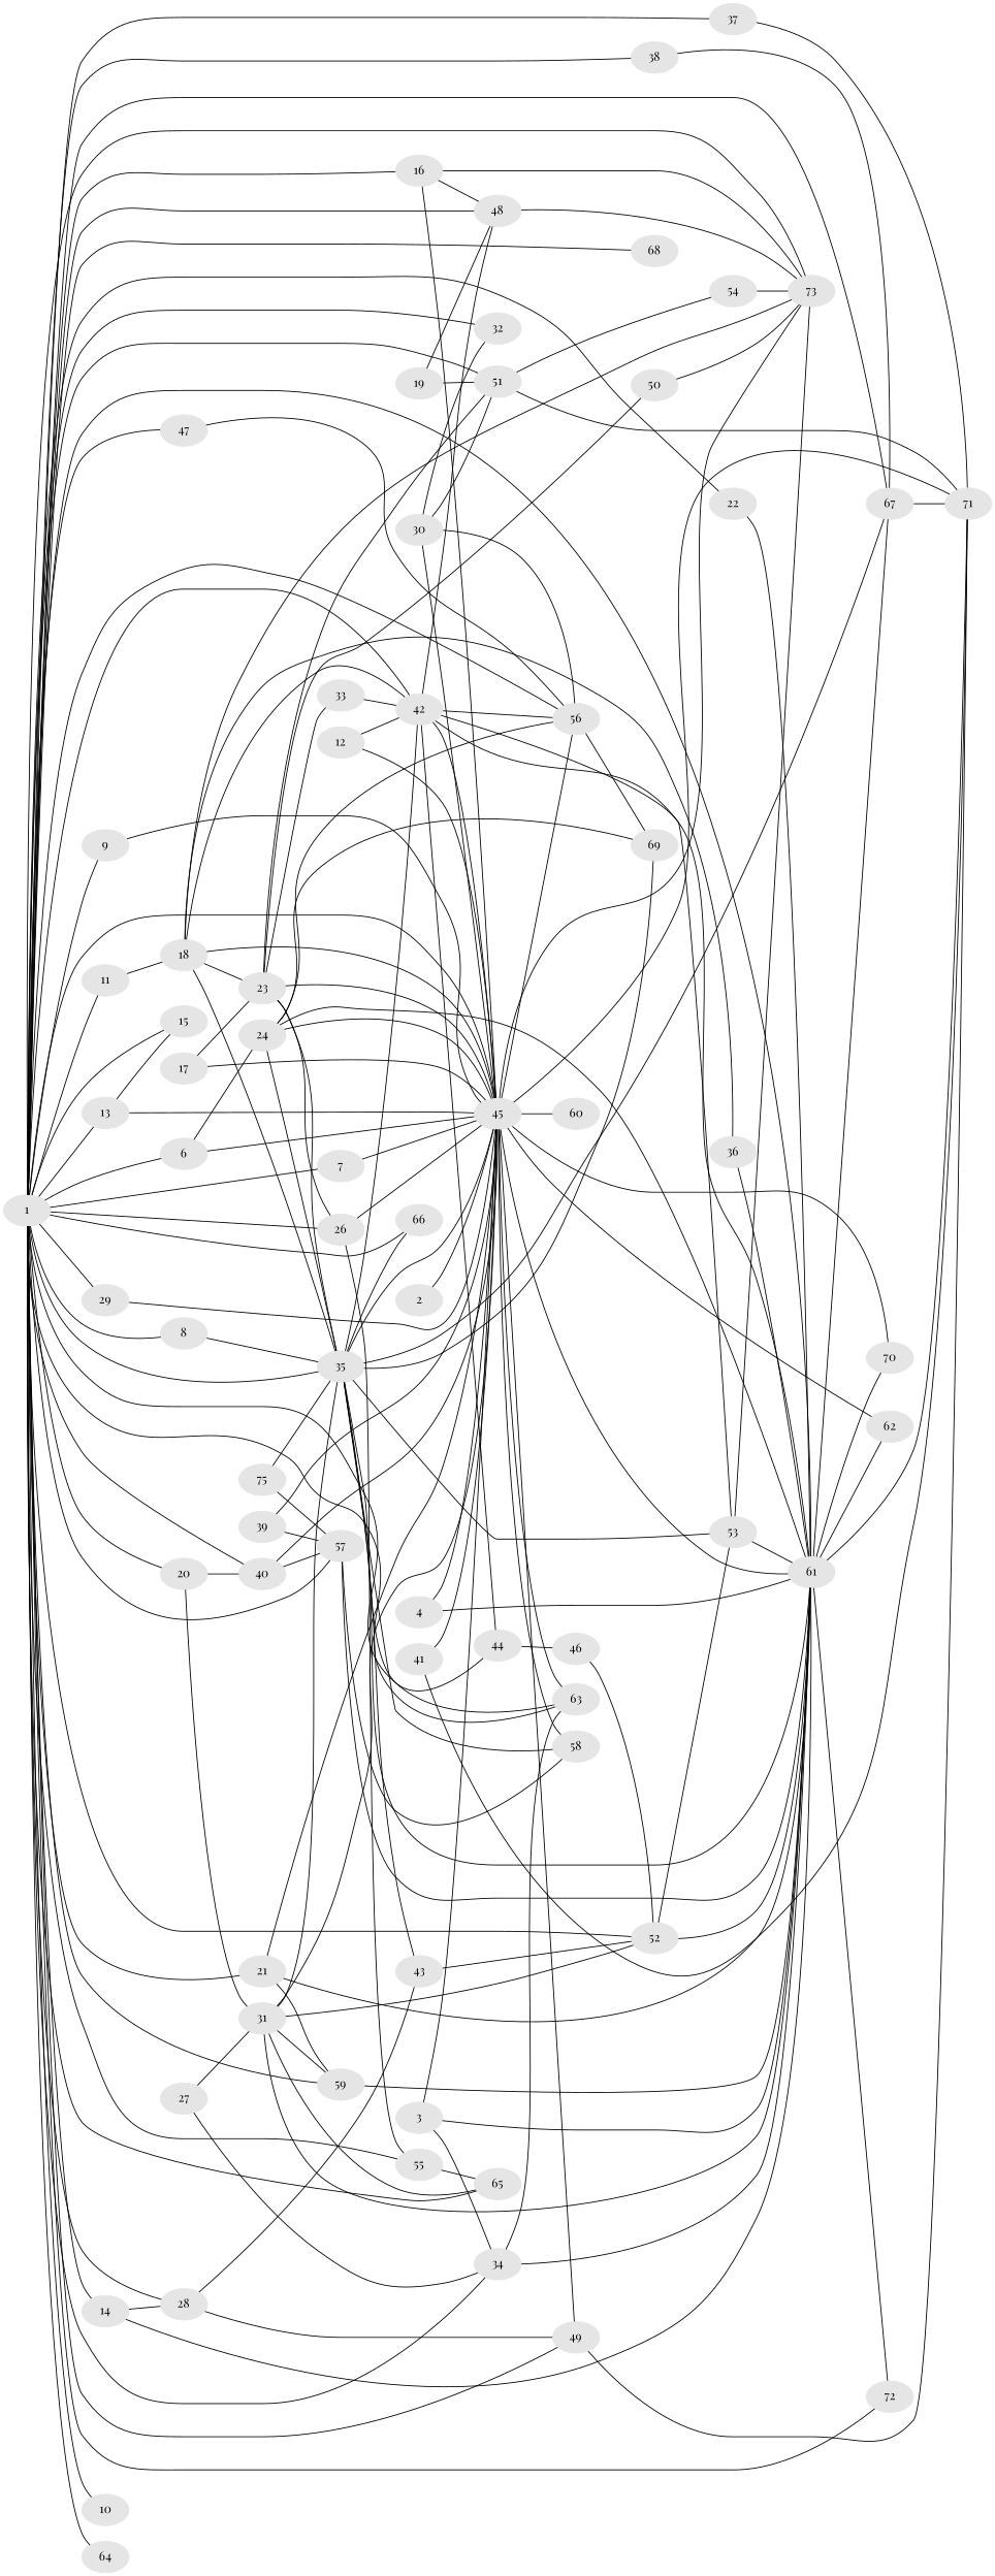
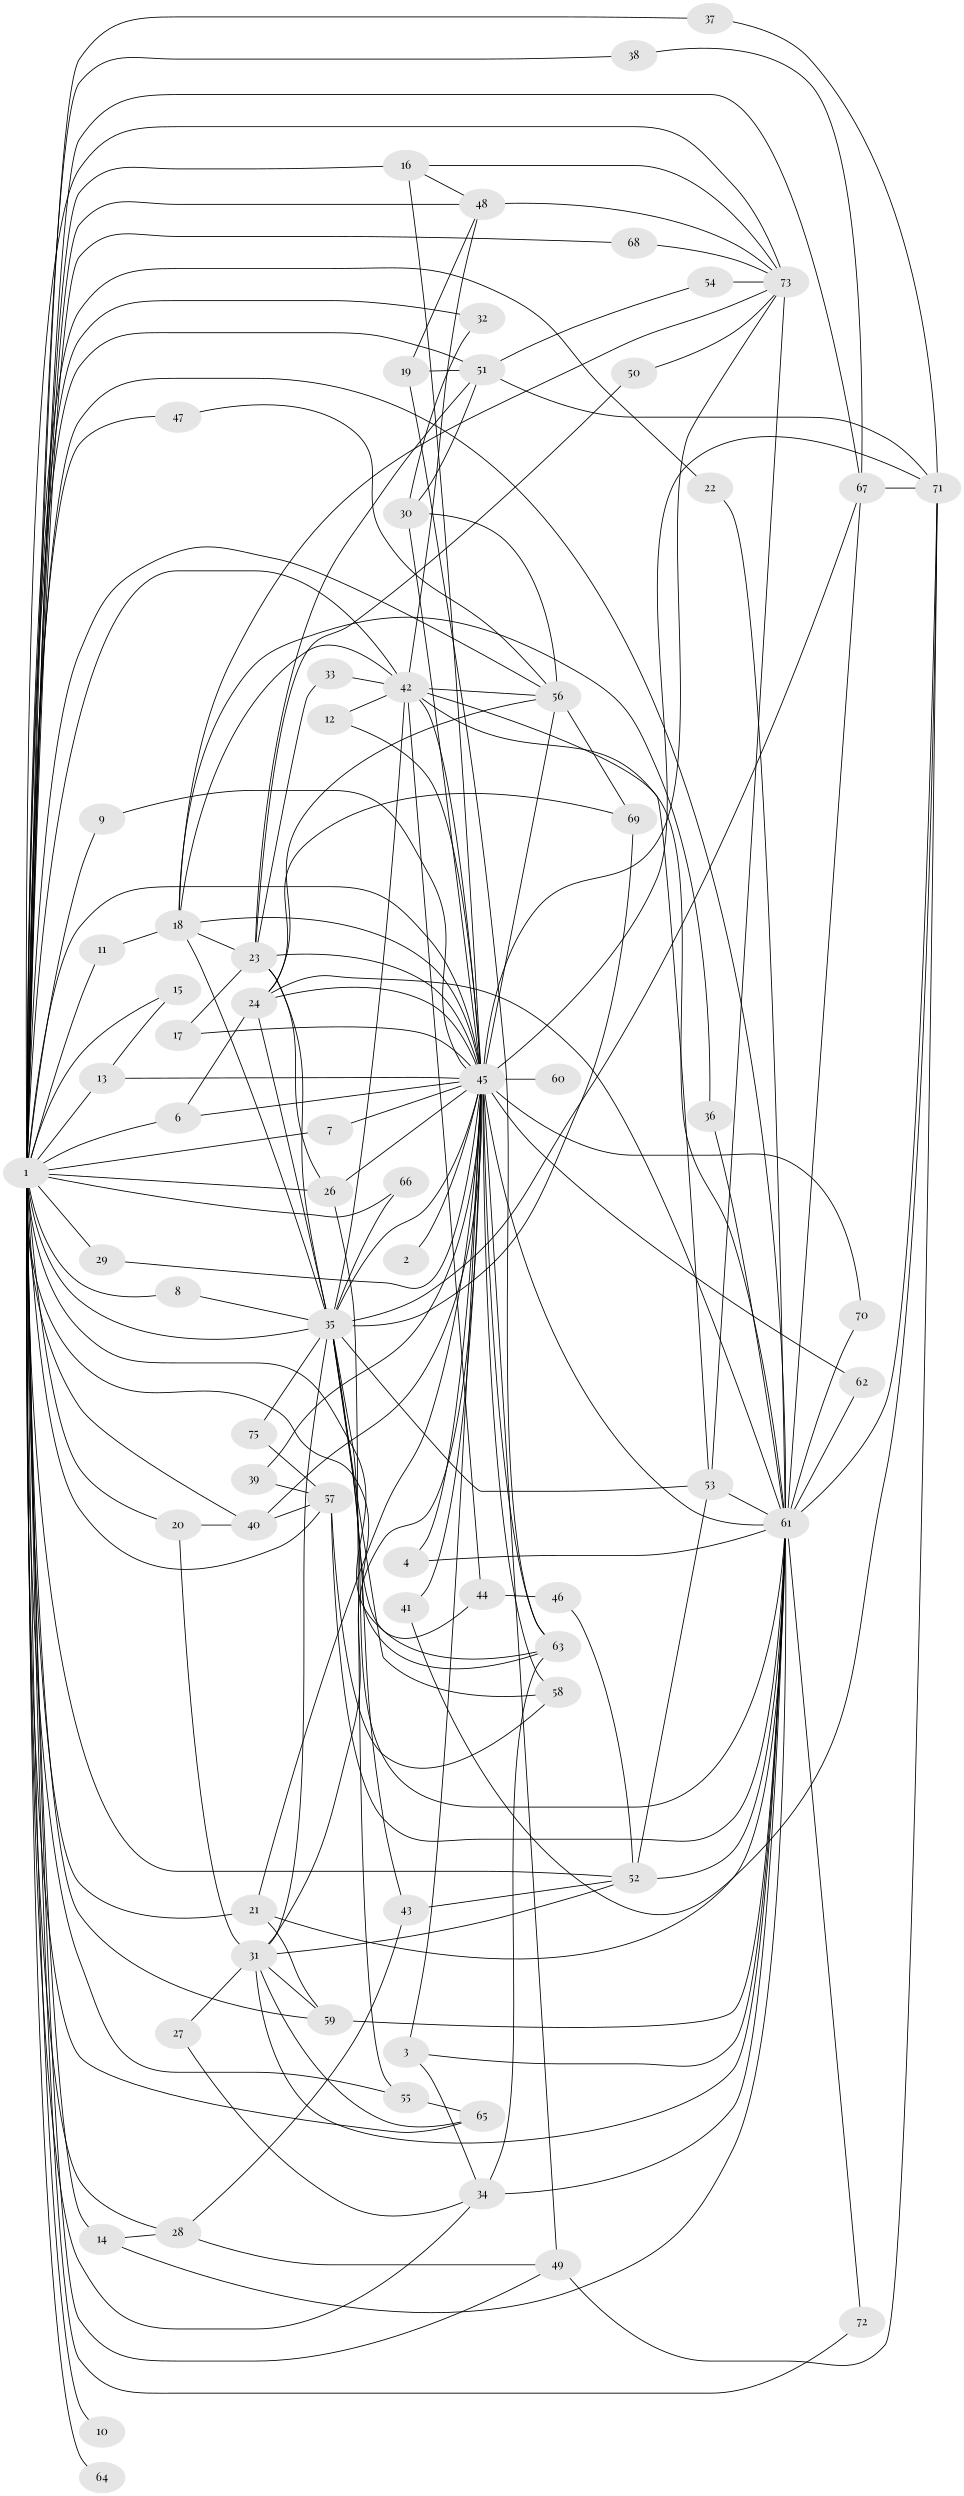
  graph {
    fontname="Playfair Display"
    rankdir=LR
    node [color=gray90 fontname="Playfair Display" style=filled]
    edge [fontname="Playfair Display" weight=1.0]
    1
    6
    7
    8
    9
    10
    11
    13
    14
    15
    16
    20
    21
    22
    26
    28
    29
    32
    34
    35
    37
    38
    40
    42
    44
    45
    47
    48
    49
    51
    52
    55
    56
    57
    59
    61
    63
    64
    65
    66
    67
    68
    72
    73
    24
    18
    31
    43
    33
    69
    53
    58
    71
    46
    60
    62
    70
    54
    2
    3
    4
    23
    36
    12
    17
    50
    19
    n68 [label=75]
    27
    30
    39
    41
    1 -- 6
    1 -- 7
    1 -- 8
    1 -- 9
    1 -- 10 [weight=2.0]
    1 -- 11
    1 -- 13 [weight=2.0]
    1 -- 14
    1 -- 15
    1 -- 16
    1 -- 20
    1 -- 21
    1 -- 22
    1 -- 26
    1 -- 28 [weight=2.0]
    1 -- 29
    1 -- 32
    1 -- 34
    1 -- 35 [weight=9.0]
    1 -- 37
    1 -- 38
    1 -- 40 [weight=2.0]
    1 -- 42 [weight=4.0]
    1 -- 44
    1 -- 45 [weight=8.0]
    1 -- 47
    1 -- 48
    1 -- 49
    1 -- 51 [weight=3.0]
    1 -- 52 [weight=2.0]
    1 -- 55 [weight=2.0]
    1 -- 56
    1 -- 57
    1 -- 59 [weight=2.0]
    1 -- 61 [weight=4.0]
    1 -- 63
    1 -- 64 [weight=2.0]
    1 -- 65
    1 -- 66
    1 -- 67 [weight=2.0]
    1 -- 68
    1 -- 72 [weight=2.0]
    1 -- 73
    6 -- 45
    6 -- 24
    7 -- 45
    8 -- 35
    9 -- 45
    11 -- 18
    13 -- 15
    13 -- 45
    14 -- 28
    14 -- 61
    16 -- 45 [weight=2.0]
    16 -- 48
    16 -- 73
    20 -- 40
    20 -- 31
    21 -- 45
    21 -- 59
    21 -- 61
    22 -- 61
    26 -- 45
    26 -- 55
    28 -- 49
    28 -- 43
    29 -- 45
    34 -- 61
    34 -- 63
    35 -- 42 [weight=2.0]
    35 -- 45 [weight=4.0]
    35 -- 61 [weight=3.0]
    35 -- 63 [weight=2.0]
    35 -- 66
    35 -- 67
    35 -- 43
    35 -- 69
    35 -- 53
    35 -- 58
    37 -- 71
    38 -- 67
    40 -- 45 [weight=2.0]
    40 -- 57
    42 -- 44 [weight=3.0]
    42 -- 45 [weight=2.0]
    42 -- 48
    42 -- 56
    42 -- 61
    42 -- 53
    44 -- 46
    45 -- 49 [weight=2.0]
    45 -- 56 [weight=2.0]
    45 -- 61 [weight=2.0]
    45 -- 63
    45 -- 73
    45 -- 58 [weight=3.0]
    45 -- 71
    45 -- 60
    45 -- 62
    45 -- 70
    47 -- 56
    48 -- 73
    49 -- 71
    51 -- 71
    51 -- 54
    52 -- 61
    52 -- 53
    55 -- 65
    56 -- 69
    57 -- 61
    57 -- 58
    59 -- 61
    61 -- 67
    61 -- 72
    61 -- 71
    61 -- 62
    61 -- 70
    67 -- 71
+   68 -- 73
    24 -- 35
    24 -- 45
    24 -- 56
    24 -- 61
    24 -- 69
    18 -- 35 [weight=2.0]
    18 -- 42
    18 -- 45 [weight=2.0]
    18 -- 73
    18 -- 23
    18 -- 36
    31 -- 35
    31 -- 45
    31 -- 52
    31 -- 59
    31 -- 61
    31 -- 65
    43 -- 52
    33 -- 42 [weight=2.0]
    53 -- 61
    53 -- 73
    46 -- 52
    54 -- 73
    2 -- 45 [weight=2.0]
    3 -- 34
    3 -- 45
    3 -- 61
    4 -- 45
    4 -- 61
    23 -- 26
    23 -- 35
    23 -- 45
    23 -- 51
    23 -- 33
    23 -- 50
    36 -- 61
    12 -- 42
    12 -- 45
    17 -- 45
    17 -- 23
    50 -- 73
    19 -- 48
    19 -- 51
+   19 -- 63
    n68 -- 35
    n68 -- 57
    27 -- 34
    27 -- 31
    30 -- 32
    30 -- 45 [weight=3.0]
    30 -- 51
    30 -- 56
    39 -- 45
    39 -- 57
    41 -- 45
    41 -- 71
  }
